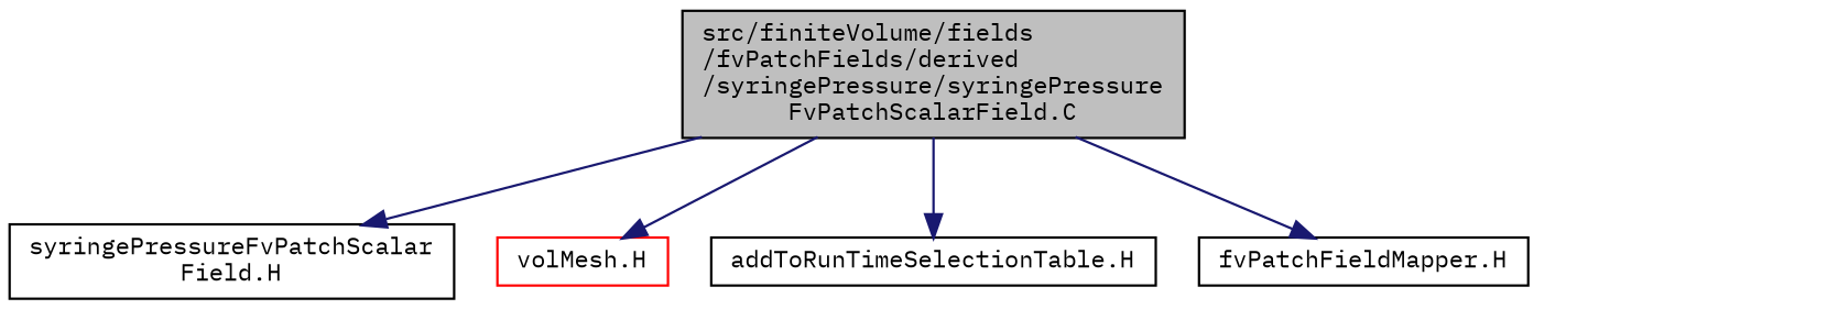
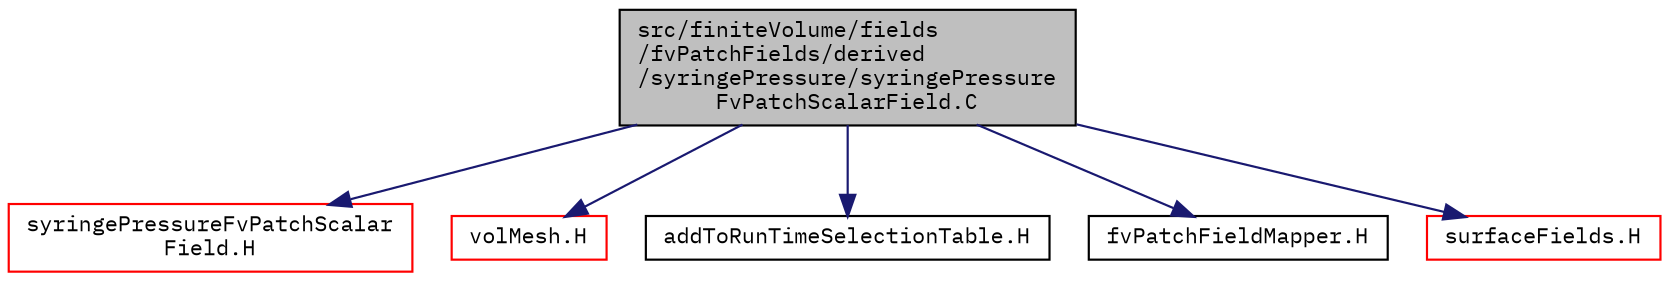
  digraph {
    fontname="IBM Plex Mono"
    node [color=black fontname="IBM Plex Mono" fontsize=10 shape=record]
    edge [color=midnightblue fontname="IBM Plex Mono" fontsize=10 labelfontname=Helvetica labelfontsize=10 style=solid]
    n1 [fillcolor=grey75 fontcolor=black height=0.2 label="src/finiteVolume/fields\l/fvPatchFields/derived\l/syringePressure/syringePressure\lFvPatchScalarField.C" style=filled width=0.4]
-   n2 [height=0.2 label="syringePressureFvPatchScalar\lField.H" width=0.4]
+   n2 [color=red height=0.2 label="syringePressureFvPatchScalar\lField.H" width=0.4]
    n3 [color=red height=0.2 label="volMesh.H" width=0.4]
    n4 [height=0.2 label="addToRunTimeSelectionTable.H" width=0.4]
    n5 [height=0.2 label="fvPatchFieldMapper.H" width=0.4]
+   n6 [color=red height=0.2 label="surfaceFields.H" width=0.4]
    n1 -> n2
    n1 -> n3
    n1 -> n4
    n1 -> n5
+   n1 -> n6
  }
